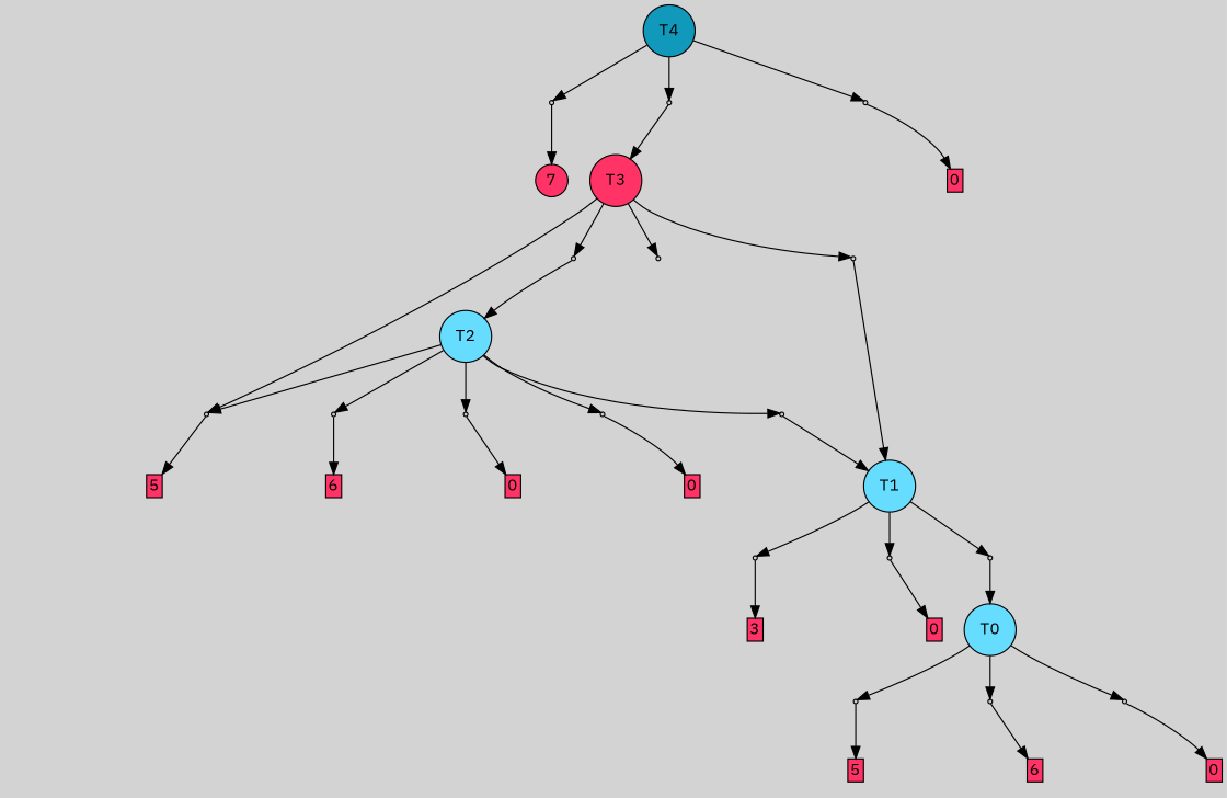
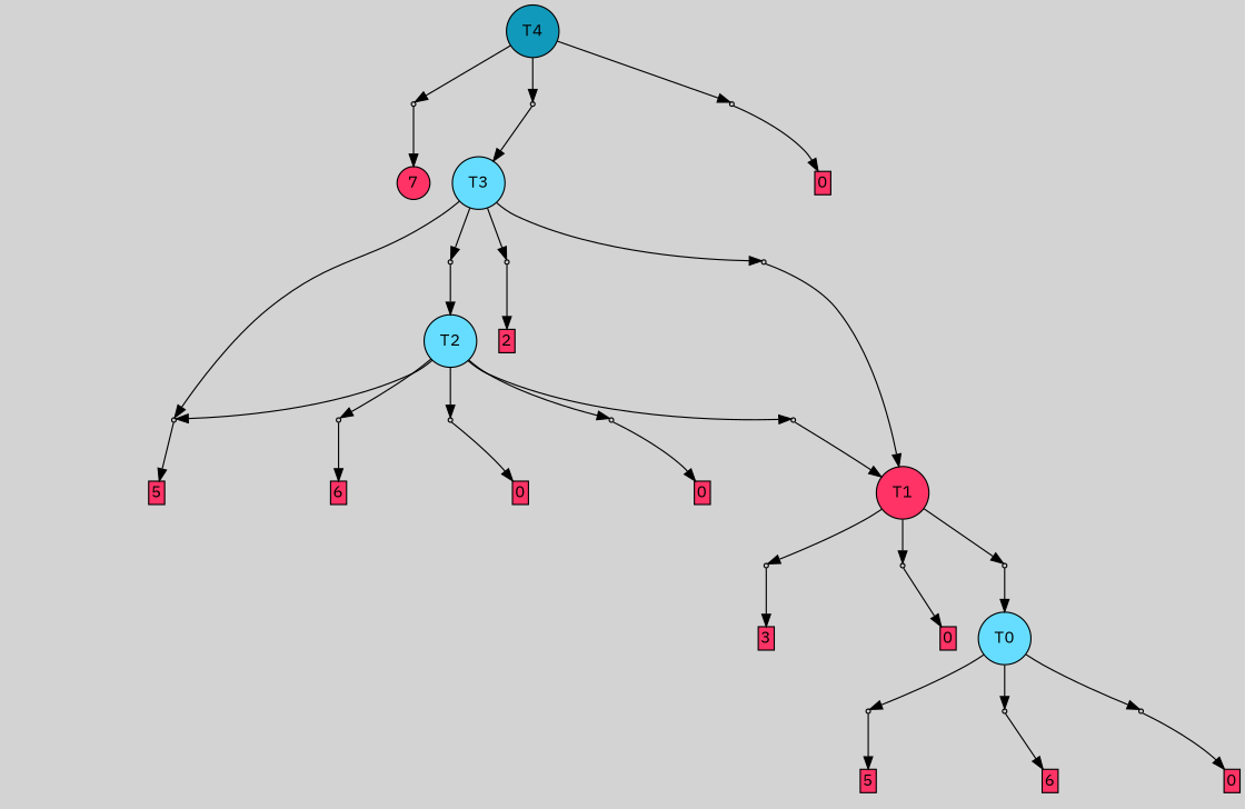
  digraph {
    bgcolor=lightgray
    fontname="IBM Plex Sans"
    node [fontname="IBM Plex Sans" shape=box style=filled]
    edge [fontname="IBM Plex Sans"]
    T4 [fillcolor="#1199bb" shape=circle]
    P14 [fillcolor="#cccccc" shape=point]
    P15 [fillcolor="#cccccc" shape=point]
    P16 [fillcolor="#cccccc" shape=point]
    T0 [fillcolor="#66ddff" shape=circle]
    P0 [fillcolor="#cccccc" shape=point]
    P1 [fillcolor="#cccccc" shape=point]
    P2 [fillcolor="#cccccc" shape=point]
    n9 [label="7|0&3|5#3|2&#92;n" style=invis]
    n10 [fillcolor="#ff3366" height=0 label=5 margin=0.03 width=0]
    n11 [label="3|0&1|7#1|5&#92;n" style=invis]
    n12 [fillcolor="#ff3366" height=0 label=6 margin=0.03 width=0]
    n13 [label="0|2&0|1#0|6&#92;n0|0&0|2#3|7&#92;n" style=invis]
    n14 [fillcolor="#ff3366" height=0 label=0 margin=0.03 width=0]
-   T1 [fillcolor="#66ddff" shape=circle]
+   T1 [fillcolor="#ff3366" shape=circle]
    P3 [fillcolor="#cccccc" shape=point]
    P4 [fillcolor="#cccccc" shape=point]
    P5 [fillcolor="#cccccc" shape=point]
    n19 [label="5|7&1|2#2|7&#92;n1|0&3|7#0|7&#92;n" style=invis]
    n20 [fillcolor="#ff3366" height=0 label=3 margin=0.03 width=0]
    n21 [label="5|0&4|3#2|4&#92;n3|0&0|0#2|0&#92;n" style=invis]
    n22 [fillcolor="#ff3366" height=0 label=0 margin=0.03 width=0]
    n23 [label="1|0&3|3#0|1&#92;n" style=invis]
    T2 [fillcolor="#66ddff" shape=circle]
    P6 [fillcolor="#cccccc" shape=point]
    P7 [fillcolor="#cccccc" shape=point]
    P8 [fillcolor="#cccccc" shape=point]
    P9 [fillcolor="#cccccc" shape=point]
    P10 [fillcolor="#cccccc" shape=point]
    n30 [label="3|0&1|7#1|5&#92;n" style=invis]
    n31 [fillcolor="#ff3366" height=0 label=6 margin=0.03 width=0]
    n32 [label="3|0&3|7#0|6&#92;n" style=invis]
    n33 [label="0|2&0|1#3|6&#92;n0|0&0|2#3|7&#92;n" style=invis]
    n34 [fillcolor="#ff3366" height=0 label=0 margin=0.03 width=0]
    n35 [label="4|0&1|7#4|0&#92;n" style=invis]
    n36 [fillcolor="#ff3366" height=0 label=0 margin=0.03 width=0]
    n37 [label="8|0&3|2#4|4&#92;n" style=invis]
    n38 [fillcolor="#ff3366" height=0 label=5 margin=0.03 width=0]
-   T3 [fillcolor="#ff3366" shape=circle]
+   T3 [fillcolor="#66ddff" shape=circle]
    P11 [fillcolor="#cccccc" shape=point]
    P12 [fillcolor="#cccccc" shape=point]
    P13 [fillcolor="#cccccc" shape=point]
    n43 [label="1|0&4|0#2|2&#92;n" style=invis]
    n44 [label="1|3&2|6#3|5&#92;n3|6&4|1#0|4&#92;n2|0&0|3#0|6&#92;n" style=invis]
+   n45 [fillcolor="#ff3366" height=0 label=2 margin=0.03 width=0]
    n46 [label="4|0&4|1#4|5&#92;n" style=invis]
    n47 [label="3|0&4|6#3|5&#92;n" style=invis]
    n48 [fillcolor="#ff3366" height=0 label=7 margin=0.03 shape=circle width=0]
    n49 [label="0|0&4|2#3|3&#92;n" style=invis]
    n50 [label="1|7&4|6#4|5&#92;n4|0&0|7#1|4&#92;n3|0&0|0#2|0&#92;n" style=invis]
    n51 [fillcolor="#ff3366" height=0 label=0 margin=0.03 width=0]
    subgraph sub_1 {
      rank=same
      T4
    }
    T4 -> P14
    T4 -> P15
    T4 -> P16
    P14 -> n47 [style=invis]
    P14 -> n48
    P15 -> T3
    P15 -> n49 [style=invis]
    P16 -> n50 [style=invis]
    P16 -> n51
    T0 -> P0
    T0 -> P1
    T0 -> P2
    P0 -> n9 [style=invis]
    P0 -> n10
    P1 -> n11 [style=invis]
    P1 -> n12
    P2 -> n13 [style=invis]
    P2 -> n14
    T1 -> P3
    T1 -> P4
    T1 -> P5
    P3 -> n19 [style=invis]
    P3 -> n20
    P4 -> n21 [style=invis]
    P4 -> n22
    P5 -> T0
    P5 -> n23 [style=invis]
    T2 -> P6
    T2 -> P7
    T2 -> P8
    T2 -> P9
    T2 -> P10
    P6 -> n30 [style=invis]
    P6 -> n31
    P7 -> T1
    P7 -> n32 [style=invis]
    P8 -> n33 [style=invis]
    P8 -> n34
    P9 -> n35 [style=invis]
    P9 -> n36
    P10 -> n37 [style=invis]
    P10 -> n38
    T3 -> P10
    T3 -> P11
    T3 -> P12
    T3 -> P13
    P11 -> T2
    P11 -> n43 [style=invis]
    P12 -> n44 [style=invis]
+   P12 -> n45
    P13 -> T1
    P13 -> n46 [style=invis]
  }
